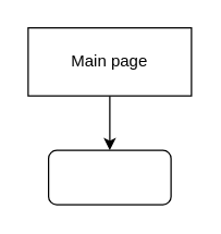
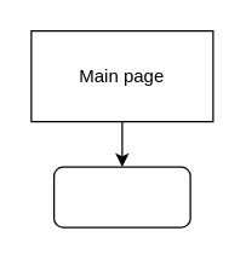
  <mxCell id="0" />
  <mxCell id="1" parent="0" />
  <mxCell id="2" style="edgeStyle=orthogonalEdgeStyle;rounded=0;orthogonalLoop=1;jettySize=auto;html=1;exitX=0.5;exitY=1;exitDx=0;exitDy=0;entryX=0.5;entryY=0;entryDx=0;entryDy=0;" edge="1" parent="1" source="3" target="4"><mxGeometry relative="1" as="geometry" /></mxCell>
- <mxCell id="3" value="Main page" style="rounded=0;whiteSpace=wrap;html=1;" vertex="1" parent="1"><mxGeometry x="20" y="20" width="120" height="50" as="geometry" /></mxCell>
+ <mxCell id="3" value="Main page" style="rounded=0;whiteSpace=wrap;html=1;" vertex="1" parent="1"><mxGeometry x="20" y="20" width="120" height="60" as="geometry" /></mxCell>
  <mxCell id="4" value="" style="rounded=1;whiteSpace=wrap;html=1;" vertex="1" parent="1"><mxGeometry x="35" y="110" width="90" height="40" as="geometry" /></mxCell>
